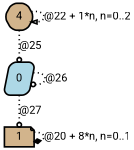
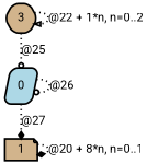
  digraph {
    fontname=Roboto
    node [fillcolor=tan fontname=Roboto fontsize=20 penwidth=3 style="rounded,filled"]
    edge [arrowhead=diamond arrowsize=1 color=black fontname=Roboto fontsize=20 penwidth=3 style=dotted]
    1 [shape=note]
-   3 [shape=hexagon label=4]
+   3 [shape=hexagon]
    0 [fillcolor=lightblue shape=parallelogram]
    1 -> 1 [label="@20 + 8*n, n=0..1"]
    3 -> 3 [arrowhead=onormal label="@22 + 1*n, n=0..2"]
    3 -> 0 [arrowhead=odot label="@25"]
-   0 -> 1 [arrowhead=odot label="@27"]
+   0 -> 1 [label="@27"]
    0 -> 0 [arrowhead=odot label="@26"]
  }
